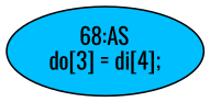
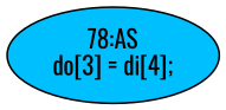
  strict digraph {
    fontname=Oswald
-   n1 [ast="<pyverilog.vparser.ast.Assign object at 0x7fa560c83450>" def_var="['do']" fillcolor=deepskyblue label="68:AS\ndo[3] = di[4];" statements="[]" style=filled typ=Assign use_var="['di']" fontname=Oswald]
+   n1 [ast="<pyverilog.vparser.ast.Assign object at 0x7fa560c83450>" def_var="['do']" fillcolor=deepskyblue label="78:AS\ndo[3] = di[4];" statements="[]" style=filled typ=Assign use_var="['di']" fontname=Oswald]
  }
